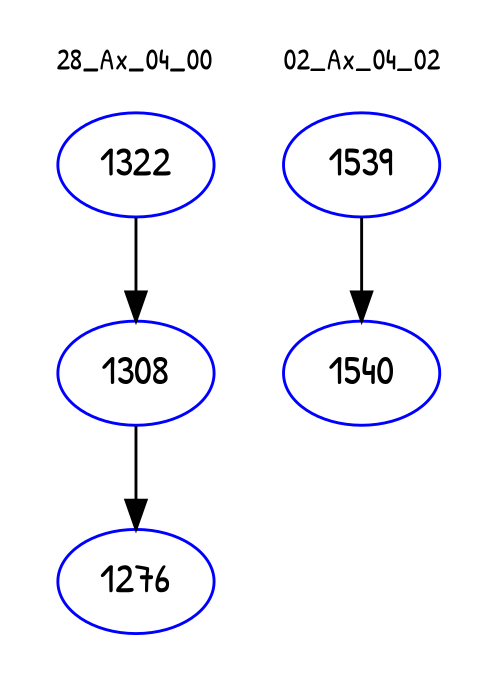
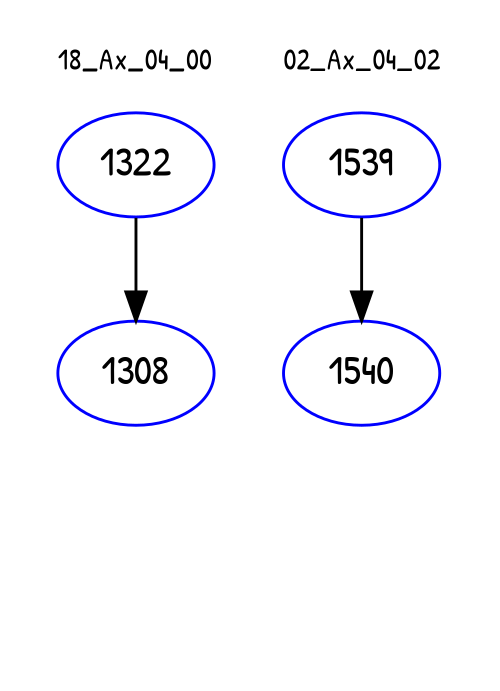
  digraph {
    fontname="Patrick Hand"
    node [color=blue fontname="Patrick Hand"]
    edge [color=black fontname="Patrick Hand"]
    n1 [label=1308]
-   n2 [label=1276]
    n3 [label=1322]
    n4 [label=1539]
    n5 [label=1540]
    subgraph cluster_1 {
      color=white
      fontsize=10
-     label="28_Ax_04_00"
+     label="18_Ax_04_00"
      n1
-     n2
      n3
    }
    subgraph cluster_2 {
      color=white
      fontsize=10
      label="02_Ax_04_02"
      n4
      n5
    }
-   n1 -> n2
    n3 -> n1
    n4 -> n5
  }
